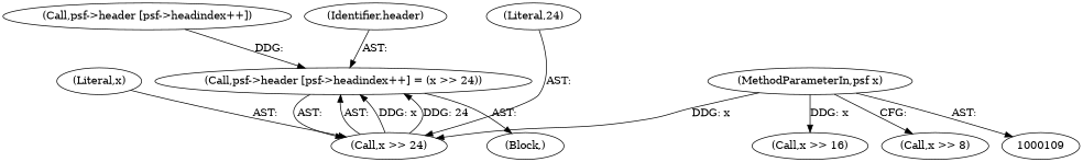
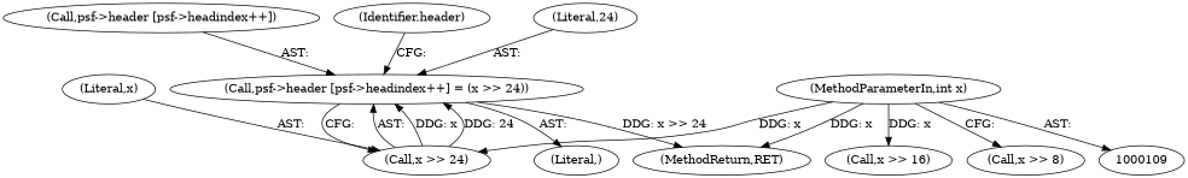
  digraph {
    n1 [label="(Call,psf->header [psf->headindex++] = (x >> 24))"]
    n2 [label="(Call,x >> 24)"]
-   n4 [label="(Block,)"]
+   n3 [label="(MethodReturn,RET)"]
+   n4 [label="(Literal,)"]
    n5 [label="(Call,x >> 16)"]
    n6 [label="(Literal,24)"]
-   n7 [label="(MethodParameterIn,psf x)"]
+   n7 [label="(MethodParameterIn,int x)"]
    n8 [label="(Call,x >> 8)"]
    n9 [label=1000109]
    n10 [label="(Identifier,header)"]
    n11 [label="(Literal,x)"]
    n12 [label="(Call,psf->header [psf->headindex++])"]
-   n1 -> n2 [label="AST: "]
+   n1 -> n2 [label="CFG: "]
+   n1 -> n3 [label="DDG: x >> 24"]
    n1 -> n4 [label="AST: "]
    n2 -> n1 [label="AST: "]
    n2 -> n1 [label="DDG: x"]
    n2 -> n1 [label="DDG: 24"]
-   n6 -> n2 [label="AST: "]
+   n6 -> n1 [label="AST: "]
    n7 -> n2 [label="DDG: x"]
+   n7 -> n3 [label="DDG: x"]
    n7 -> n5 [label="DDG: x"]
    n7 -> n8 [label="CFG: "]
    n7 -> n9 [label="AST: "]
-   n10 -> n1 [label="AST: "]
+   n10 -> n1 [label="CFG: "]
    n11 -> n2 [label="AST: "]
-   n12 -> n1 [label="DDG: "]
+   n12 -> n1 [label="AST: "]
  }
